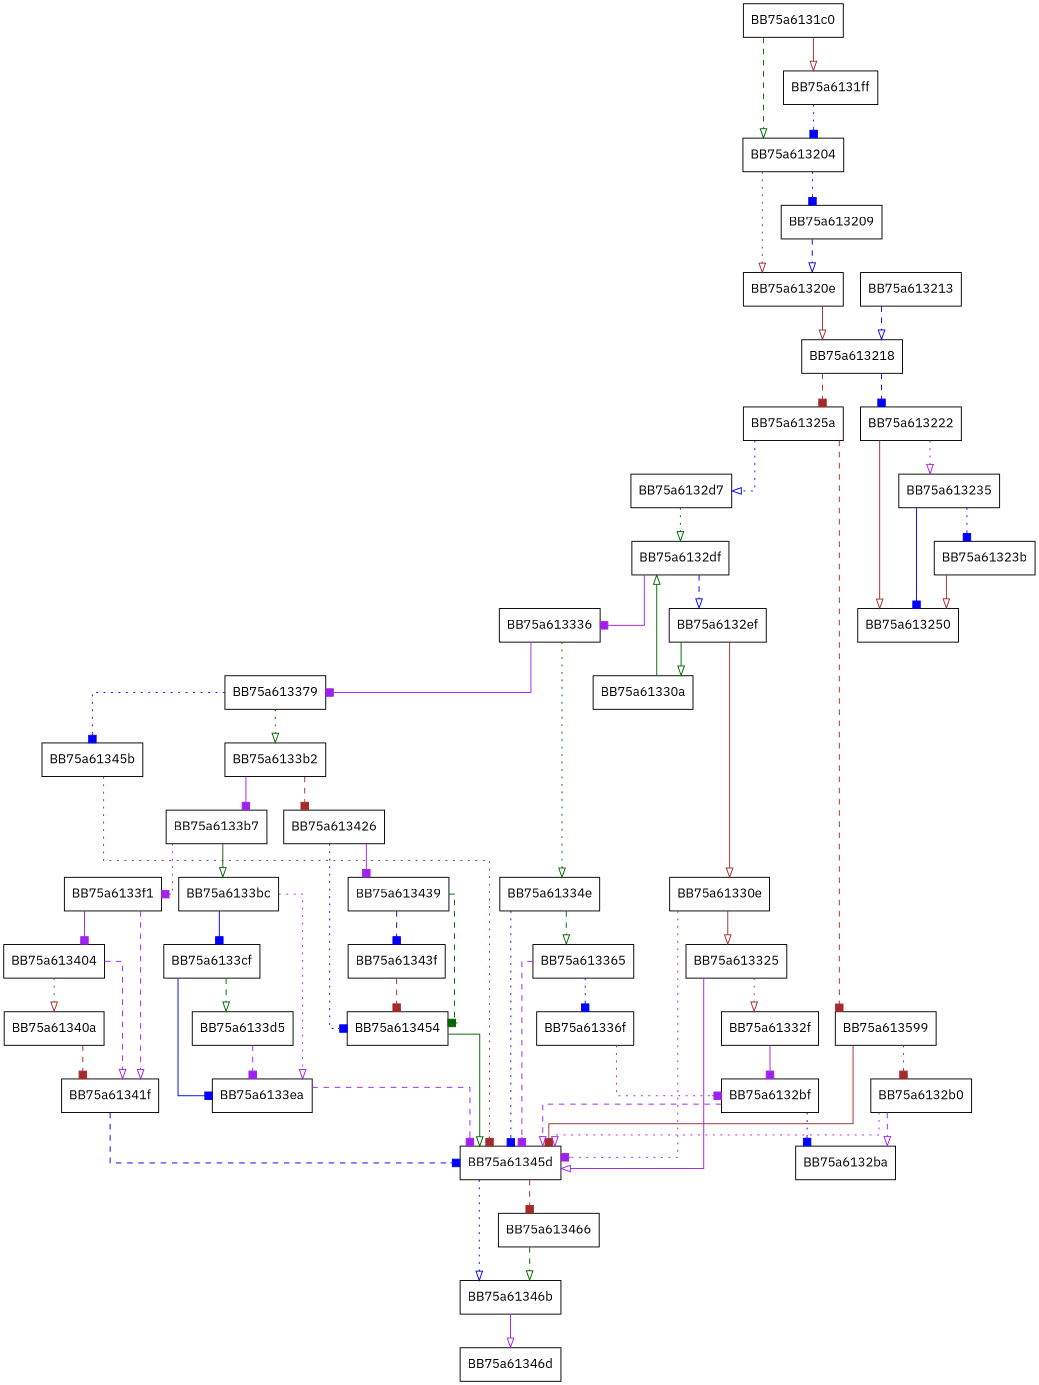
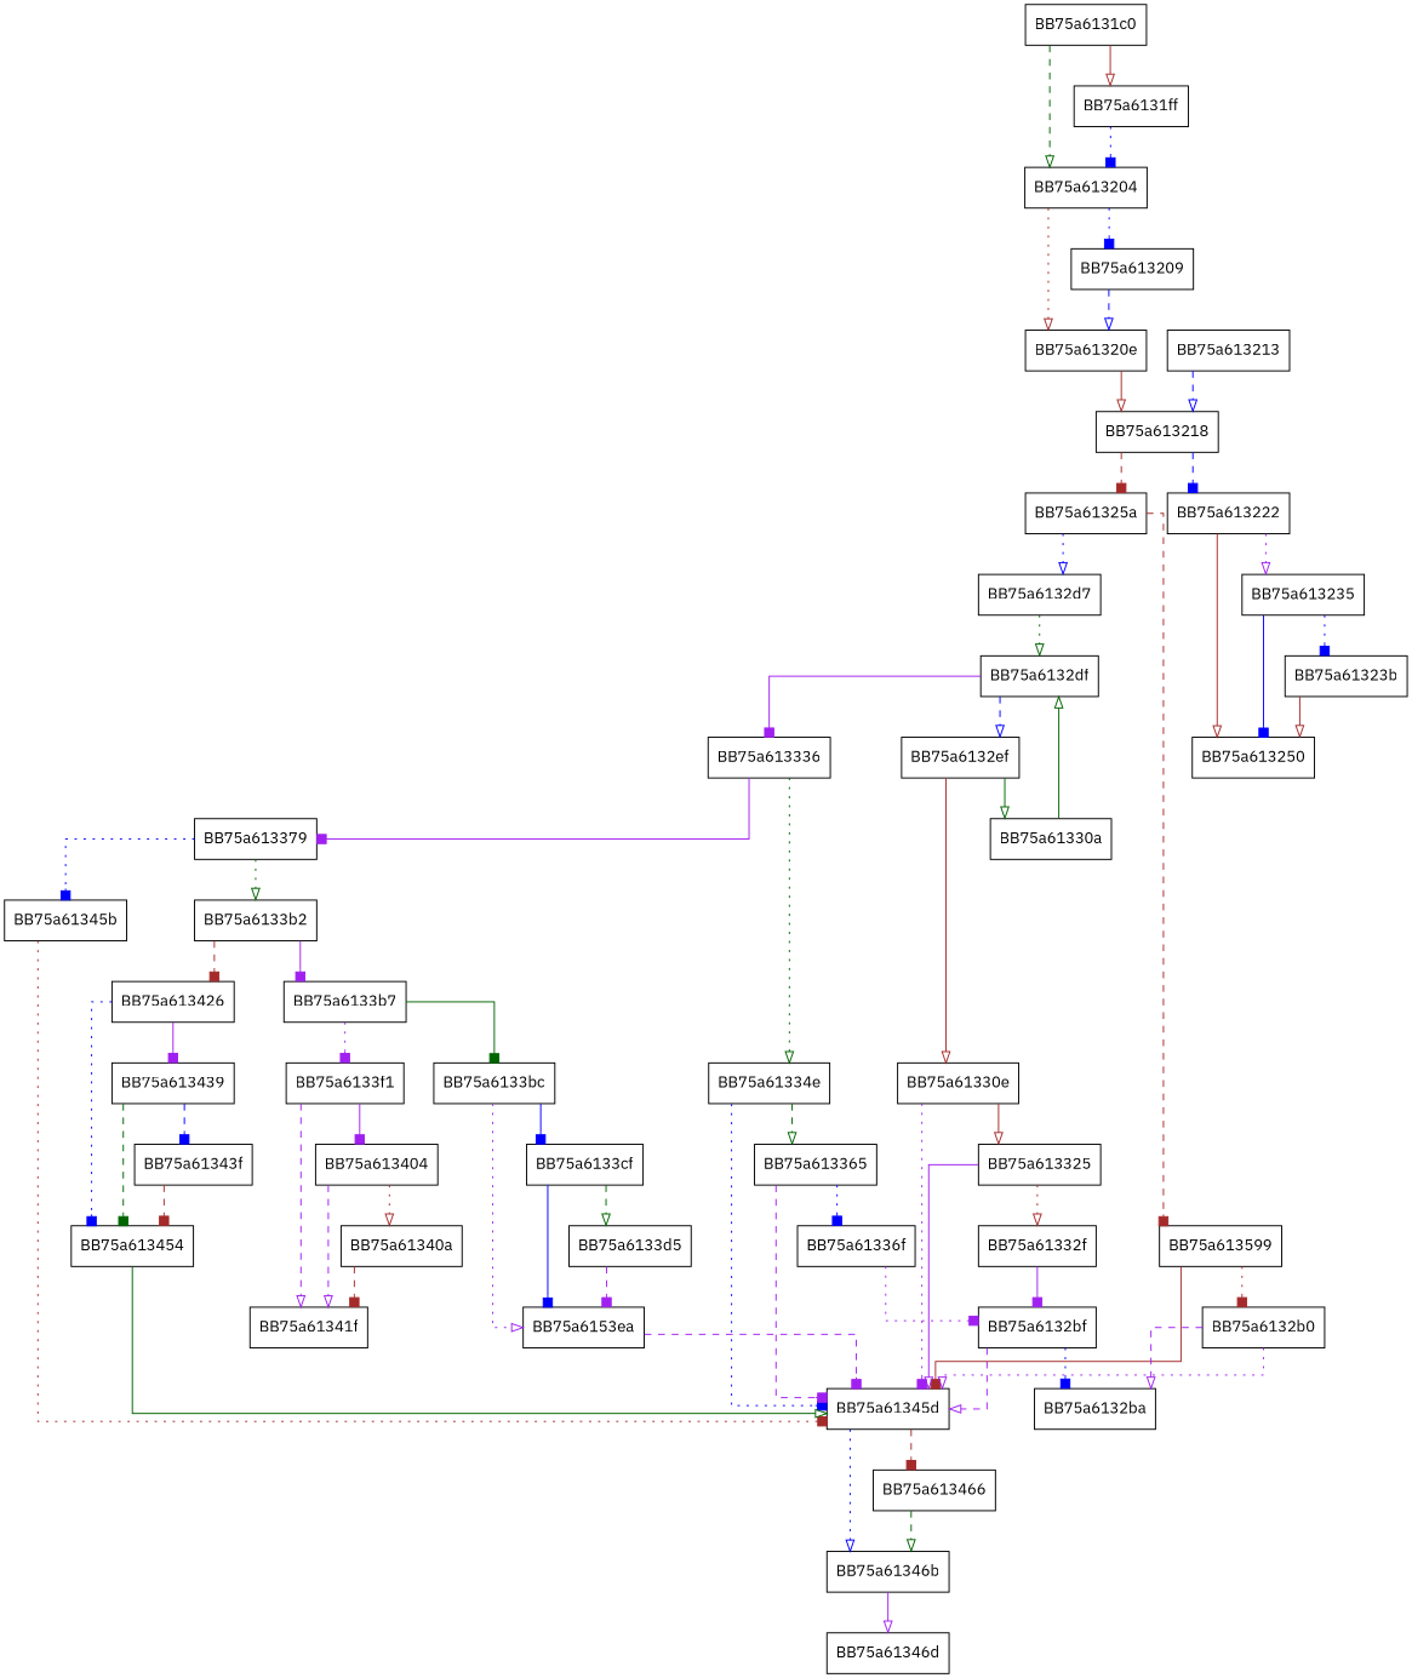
  digraph {
    fontname="IBM Plex Sans"
    splines=ortho
    node [fontname="IBM Plex Sans" shape=box]
    edge [arrowhead=box color=purple fontname="IBM Plex Sans" style=dashed]
    BB75a6131c0
    BB75a613204
    BB75a6131ff
    BB75a61320e
    BB75a613209
    BB75a613218
    BB75a61325a
    BB75a613222
    BB75a613213
    BB75a6132d7
    n11 [label=BB75a613599]
    BB75a613250
    BB75a613235
    BB75a6132df
    BB75a61345d
    BB75a6132b0
    BB75a61323b
    BB75a613336
    BB75a6132ef
    BB75a61346b
    BB75a613466
    BB75a6132ba
    BB75a61346d
    BB75a6132bf
    BB75a613379
    BB75a61334e
    BB75a61330e
    BB75a61330a
    BB75a61345b
    BB75a6133b2
    BB75a613365
    BB75a613325
    BB75a61332f
    BB75a613426
    BB75a6133b7
    BB75a61336f
    BB75a613454
    BB75a613439
    BB75a6133f1
    BB75a6133bc
    BB75a61343f
    BB75a61341f
    BB75a613404
-   BB75a6133ea
+   BB75a6133ea [label=BB75a6153ea]
    BB75a6133cf
    BB75a61340a
    BB75a6133d5
    BB75a6131c0 -> BB75a613204 [arrowhead=onormal color=darkgreen]
    BB75a6131c0 -> BB75a6131ff [arrowhead=onormal color=brown style=solid]
    BB75a613204 -> BB75a61320e [arrowhead=onormal color=brown style=dotted]
    BB75a613204 -> BB75a613209 [color=blue style=dotted]
    BB75a6131ff -> BB75a613204 [color=blue style=dotted]
    BB75a61320e -> BB75a613218 [arrowhead=onormal color=brown style=solid]
    BB75a613209 -> BB75a61320e [arrowhead=onormal color=blue]
    BB75a613218 -> BB75a61325a [color=brown]
    BB75a613218 -> BB75a613222 [color=blue]
    BB75a61325a -> BB75a6132d7 [arrowhead=onormal color=blue style=dotted]
    BB75a61325a -> n11 [color=brown]
    BB75a613222 -> BB75a613250 [arrowhead=onormal color=brown style=solid]
    BB75a613222 -> BB75a613235 [arrowhead=onormal style=dotted]
    BB75a613213 -> BB75a613218 [arrowhead=onormal color=blue]
    BB75a6132d7 -> BB75a6132df [arrowhead=onormal color=darkgreen style=dotted]
    n11 -> BB75a61345d [color=brown style=solid]
    n11 -> BB75a6132b0 [color=brown style=dotted]
    BB75a613235 -> BB75a613250 [color=blue style=solid]
    BB75a613235 -> BB75a61323b [color=blue style=dotted]
    BB75a6132df -> BB75a613336 [style=solid]
    BB75a6132df -> BB75a6132ef [arrowhead=onormal color=blue]
    BB75a61345d -> BB75a61346b [arrowhead=onormal color=blue style=dotted]
    BB75a61345d -> BB75a613466 [color=brown]
    BB75a6132b0 -> BB75a61345d [arrowhead=onormal style=dotted]
    BB75a6132b0 -> BB75a6132ba [arrowhead=onormal]
    BB75a61323b -> BB75a613250 [arrowhead=onormal color=brown style=solid]
    BB75a613336 -> BB75a613379 [style=solid]
    BB75a613336 -> BB75a61334e [arrowhead=onormal color=darkgreen style=dotted]
    BB75a6132ef -> BB75a61330e [arrowhead=onormal color=brown style=solid]
    BB75a6132ef -> BB75a61330a [arrowhead=onormal color=darkgreen style=solid]
    BB75a61346b -> BB75a61346d [arrowhead=onormal style=solid]
    BB75a613466 -> BB75a61346b [arrowhead=onormal color=darkgreen]
    BB75a6132bf -> BB75a61345d [arrowhead=onormal]
    BB75a6132bf -> BB75a6132ba [color=blue style=dotted]
    BB75a613379 -> BB75a61345b [color=blue style=dotted]
    BB75a613379 -> BB75a6133b2 [arrowhead=onormal color=darkgreen style=dotted]
    BB75a61334e -> BB75a61345d [color=blue style=dotted]
    BB75a61334e -> BB75a613365 [arrowhead=onormal color=darkgreen]
    BB75a61330e -> BB75a61345d [style=dotted]
    BB75a61330e -> BB75a613325 [arrowhead=onormal color=brown style=solid]
    BB75a61330a -> BB75a6132df [arrowhead=onormal color=darkgreen style=solid]
    BB75a61345b -> BB75a61345d [color=brown style=dotted]
    BB75a6133b2 -> BB75a613426 [color=brown]
    BB75a6133b2 -> BB75a6133b7 [style=solid]
    BB75a613365 -> BB75a61345d
    BB75a613365 -> BB75a61336f [color=blue style=dotted]
    BB75a613325 -> BB75a61345d [arrowhead=onormal style=solid]
    BB75a613325 -> BB75a61332f [arrowhead=onormal color=brown style=dotted]
    BB75a61332f -> BB75a6132bf [style=solid]
    BB75a613426 -> BB75a613454 [color=blue style=dotted]
    BB75a613426 -> BB75a613439 [style=solid]
    BB75a6133b7 -> BB75a6133f1 [style=dotted]
-   BB75a6133b7 -> BB75a6133bc [arrowhead=onormal color=darkgreen style=solid]
+   BB75a6133b7 -> BB75a6133bc [color=darkgreen style=solid]
    BB75a61336f -> BB75a6132bf [style=dotted]
    BB75a613454 -> BB75a61345d [arrowhead=onormal color=darkgreen style=solid]
    BB75a613439 -> BB75a613454 [color=darkgreen]
    BB75a613439 -> BB75a61343f [color=blue]
    BB75a6133f1 -> BB75a61341f [arrowhead=onormal]
    BB75a6133f1 -> BB75a613404 [style=solid]
    BB75a6133bc -> BB75a6133ea [arrowhead=onormal style=dotted]
    BB75a6133bc -> BB75a6133cf [color=blue style=solid]
    BB75a61343f -> BB75a613454 [color=brown]
-   BB75a61341f -> BB75a61345d [color=blue]
    BB75a613404 -> BB75a61341f [arrowhead=onormal]
    BB75a613404 -> BB75a61340a [arrowhead=onormal color=brown style=dotted]
    BB75a6133ea -> BB75a61345d
    BB75a6133cf -> BB75a6133ea [color=blue style=solid]
    BB75a6133cf -> BB75a6133d5 [arrowhead=onormal color=darkgreen]
    BB75a61340a -> BB75a61341f [color=brown]
    BB75a6133d5 -> BB75a6133ea
  }
